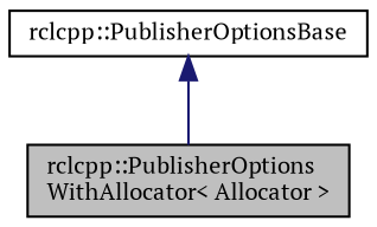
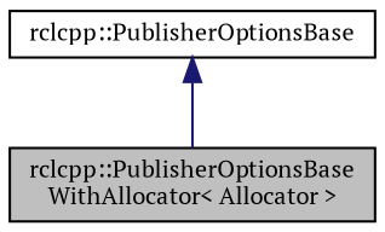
  digraph {
    fontname="PT Serif"
    node [color=black fontname="PT Serif" fontsize=10 shape=record style=filled]
-   n1 [fillcolor=grey75 fontcolor=black height=0.2 label="rclcpp::PublisherOptions\lWithAllocator\< Allocator \>" width=0.4]
+   n1 [fillcolor=grey75 fontcolor=black height=0.2 label="rclcpp::PublisherOptionsBase\lWithAllocator\< Allocator \>" width=0.4]
    n2 [fillcolor=white height=0.2 label="rclcpp::PublisherOptionsBase" width=0.4]
    n2 -> n1 [color=midnightblue dir=back fontname="PT Serif" fontsize=10 labelfontname=Helvetica labelfontsize=10 style=solid]
  }
